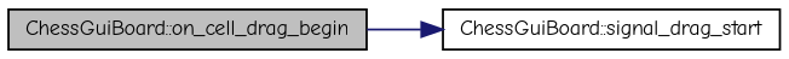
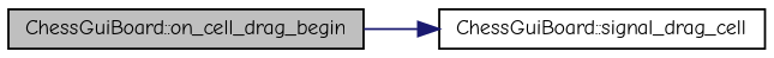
  digraph {
    rankdir=LR
    fontname="Comic Neue"
    node [color=black fontname="Comic Neue" fontsize=10 shape=record]
    n1 [fillcolor=grey75 fontcolor=black height=0.2 label="ChessGuiBoard::on_cell_drag_begin" style=filled width=0.4]
-   n2 [height=0.2 label="ChessGuiBoard::signal_drag_start" width=0.4]
+   n2 [height=0.2 label="ChessGuiBoard::signal_drag_cell" width=0.4]
    n1 -> n2 [color=midnightblue fontname="Comic Neue" fontsize=10 labelfontname=Helvetica labelfontsize=10 style=solid]
  }
